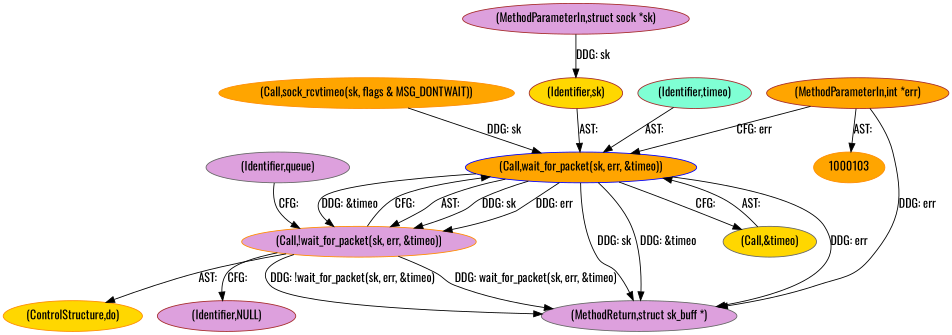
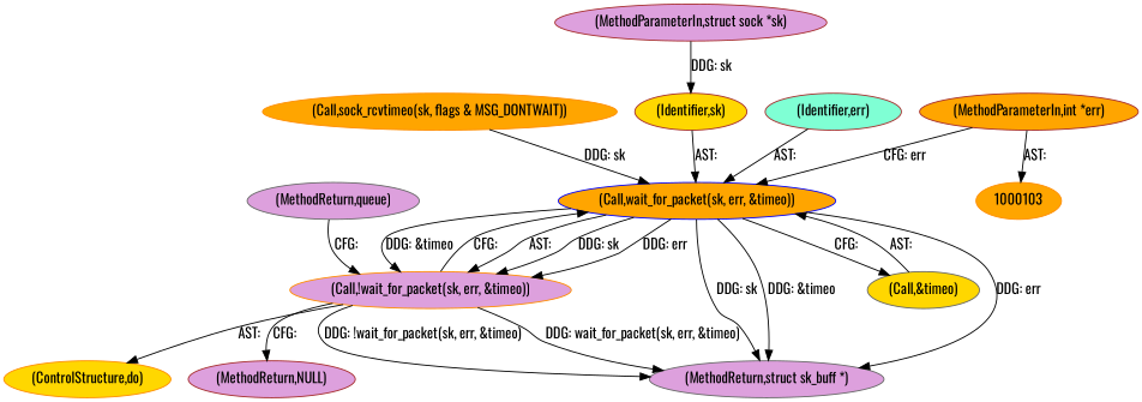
  digraph {
    fontname=Oswald
    node [color=brown fillcolor=plum fontname=Oswald style=filled]
    edge [fontname=Oswald]
    n1 [fillcolor=orange label="(MethodParameterIn,int *err)"]
    n2 [color=blue fillcolor=orange label="(Call,wait_for_packet(sk, err, &timeo))"]
    n3 [color=gray40 label="(MethodReturn,struct sk_buff *)"]
    1000103 [color=darkorange fillcolor=orange]
    n5 [color=darkorange label="(Call,!wait_for_packet(sk, err, &timeo))"]
    n6 [color=gray40 fillcolor=gold label="(Call,&timeo)"]
    n7 [color=darkorange fillcolor=gold label="(ControlStructure,do)"]
-   n8 [label="(Identifier,NULL)"]
+   n8 [label="(MethodReturn,NULL)"]
    n9 [color=darkorange fillcolor=orange label="(Call,sock_rcvtimeo(sk, flags & MSG_DONTWAIT))"]
    n10 [label="(MethodParameterIn,struct sock *sk)"]
    n11 [fillcolor=gold label="(Identifier,sk)"]
-   n12 [color=gray40 label="(Identifier,queue)"]
-   n13 [fillcolor=aquamarine label="(Identifier,timeo)"]
+   n12 [color=gray40 label="(MethodReturn,queue)"]
+   n13 [fillcolor=aquamarine label="(Identifier,err)"]
    n1 -> n2 [label="CFG: err"]
-   n1 -> n3 [label="DDG: err"]
    n1 -> 1000103 [label="AST: "]
    n2 -> n3 [label="DDG: sk"]
    n2 -> n3 [label="DDG: &timeo"]
    n2 -> n3 [label="DDG: err"]
    n2 -> n5 [label="AST: "]
    n2 -> n5 [label="DDG: sk"]
    n2 -> n5 [label="DDG: err"]
    n2 -> n5 [label="DDG: &timeo"]
    n2 -> n6 [label="CFG: "]
    n5 -> n2 [label="CFG: "]
    n5 -> n3 [label="DDG: !wait_for_packet(sk, err, &timeo)"]
    n5 -> n3 [label="DDG: wait_for_packet(sk, err, &timeo)"]
    n5 -> n7 [label="AST: "]
    n5 -> n8 [label="CFG: "]
    n6 -> n2 [label="AST: "]
    n9 -> n2 [label="DDG: sk"]
    n10 -> n11 [label="DDG: sk"]
    n11 -> n2 [label="AST: "]
    n12 -> n5 [label="CFG: "]
    n13 -> n2 [label="AST: "]
  }
